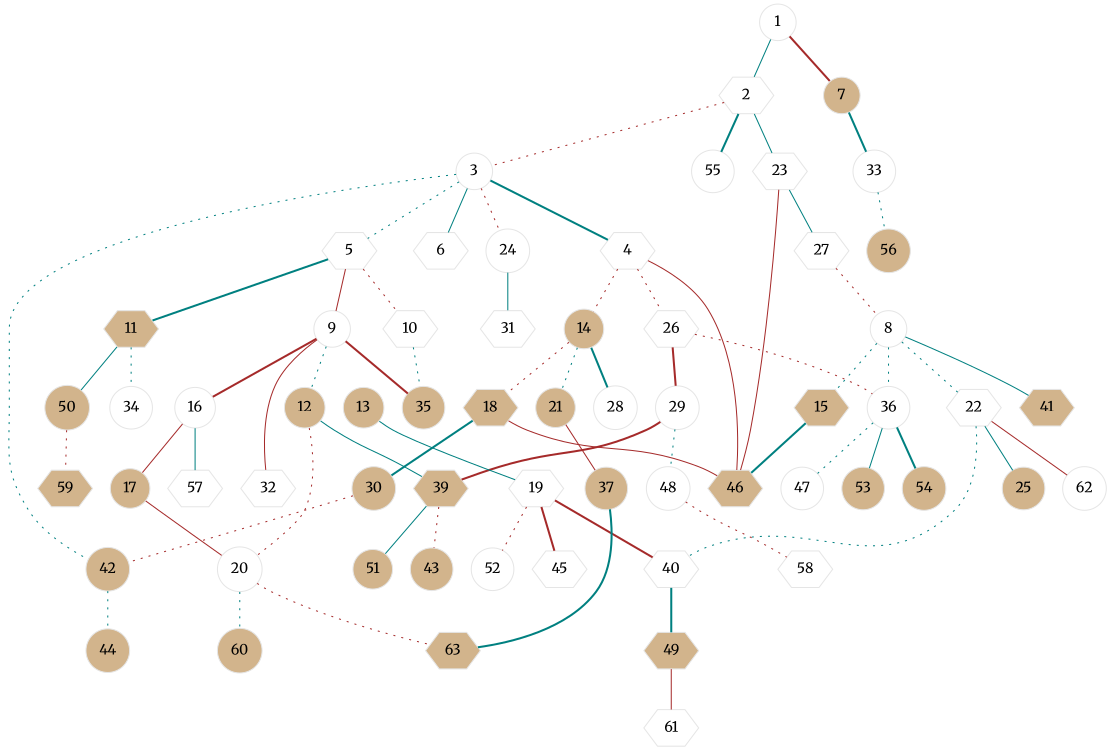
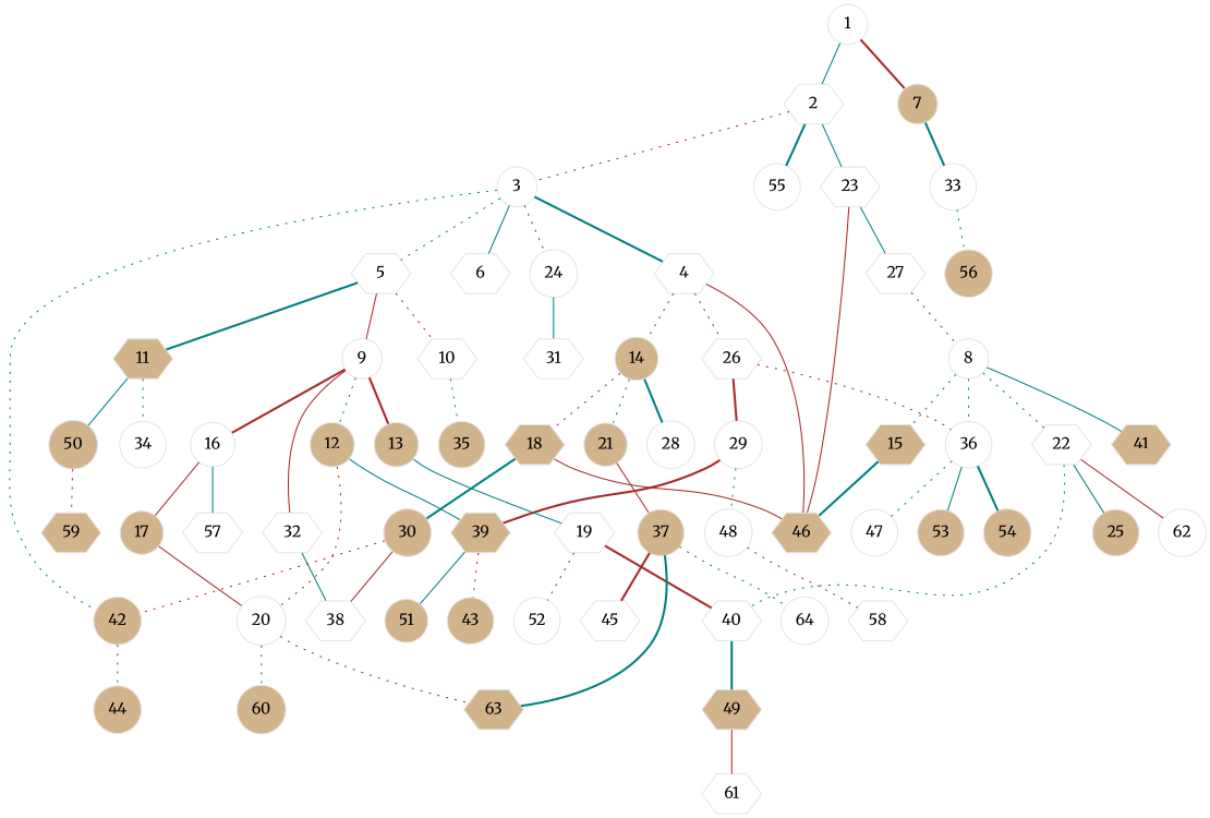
  graph {
    fontname=Merriweather
    node [color=gray90 fillcolor=white fontname=Merriweather shape=circle style=filled]
    edge [color=teal fontname=Merriweather style=dotted]
    2 [shape=hexagon]
    1
    7 [fillcolor=tan]
    3
    23 [shape=hexagon]
    55
    33
    4 [shape=hexagon]
    5 [shape=hexagon]
    6 [shape=hexagon]
    24
    42 [fillcolor=tan]
    46 [fillcolor=tan shape=hexagon]
    27 [shape=hexagon]
    14 [fillcolor=tan]
    26 [shape=hexagon]
    9
    10 [shape=hexagon]
    11 [fillcolor=tan shape=hexagon]
    31 [shape=hexagon]
    44 [fillcolor=tan]
    18 [fillcolor=tan shape=hexagon]
    21 [fillcolor=tan]
    28
    36
    29
    15 [fillcolor=tan shape=hexagon]
    8
    22 [shape=hexagon]
    41 [fillcolor=tan shape=hexagon]
    12 [fillcolor=tan]
    13 [fillcolor=tan]
    16
    32 [shape=hexagon]
    35 [fillcolor=tan]
    34
    50 [fillcolor=tan]
    56 [fillcolor=tan]
    40 [shape=hexagon]
    25 [fillcolor=tan]
    62
    47
    53 [fillcolor=tan]
    54 [fillcolor=tan]
    20
    39 [fillcolor=tan shape=hexagon]
    19 [shape=hexagon]
    17 [fillcolor=tan]
    57 [shape=hexagon]
+   38 [shape=hexagon]
    59 [fillcolor=tan shape=hexagon]
    60 [fillcolor=tan]
    63 [fillcolor=tan shape=hexagon]
    43 [fillcolor=tan]
    51 [fillcolor=tan]
    52
    30 [fillcolor=tan]
    37 [fillcolor=tan]
    49 [fillcolor=tan shape=hexagon]
    45 [shape=hexagon]
+   64
    48
    58 [shape=hexagon]
    61 [shape=hexagon]
    2 -- 3 [color=brown]
    2 -- 23 [style=solid]
    2 -- 55 [style=bold]
    1 -- 2 [style=solid]
    1 -- 7 [color=brown style=bold]
    7 -- 33 [style=bold]
    3 -- 4 [style=bold]
    3 -- 5
    3 -- 6 [style=solid]
    3 -- 24 [color=brown]
    3 -- 42
    23 -- 46 [color=brown style=solid]
    23 -- 27 [style=solid]
    33 -- 56
    4 -- 46 [color=brown style=solid]
    4 -- 14 [color=brown]
    4 -- 26 [color=brown]
    5 -- 9 [color=brown style=solid]
    5 -- 10 [color=brown]
    5 -- 11 [style=bold]
    24 -- 31 [style=solid]
    42 -- 44
    27 -- 8 [color=brown]
    14 -- 18 [color=brown]
    14 -- 21
    14 -- 28 [style=bold]
    26 -- 36 [color=brown]
    26 -- 29 [color=brown style=bold]
    9 -- 12
-   9 -- 35 [color=brown style=bold]
+   9 -- 13 [color=brown style=bold]
    9 -- 16 [color=brown style=bold]
    9 -- 32 [color=brown style=solid]
    10 -- 35
    11 -- 34
    11 -- 50 [style=solid]
    18 -- 46 [color=brown style=solid]
    18 -- 30 [style=bold]
    21 -- 37 [color=brown style=solid]
    36 -- 47
    36 -- 53 [style=solid]
    36 -- 54 [style=bold]
    29 -- 39 [color=brown style=bold]
    29 -- 48
    15 -- 46 [style=bold]
    8 -- 36
    8 -- 15
    8 -- 22
    8 -- 41 [style=solid]
    22 -- 40
    22 -- 25 [style=solid]
    22 -- 62 [color=brown style=solid]
    12 -- 20 [color=brown]
    12 -- 39 [style=solid]
    13 -- 19 [style=solid]
    16 -- 17 [color=brown style=solid]
    16 -- 57 [style=solid]
+   32 -- 38 [style=solid]
    50 -- 59 [color=brown]
    40 -- 49 [style=bold]
    20 -- 60
    20 -- 63 [color=brown]
    39 -- 43 [color=brown]
    39 -- 51 [style=solid]
    19 -- 40 [color=brown style=bold]
    19 -- 52 [color=brown]
    17 -- 20 [color=brown style=solid]
    30 -- 42 [color=brown]
+   30 -- 38 [color=brown style=solid]
    37 -- 63 [style=bold]
-   19 -- 45 [color=brown style=bold]
+   37 -- 45 [color=brown style=bold]
+   37 -- 64
    49 -- 61 [color=brown style=solid]
    48 -- 58 [color=brown]
  }
